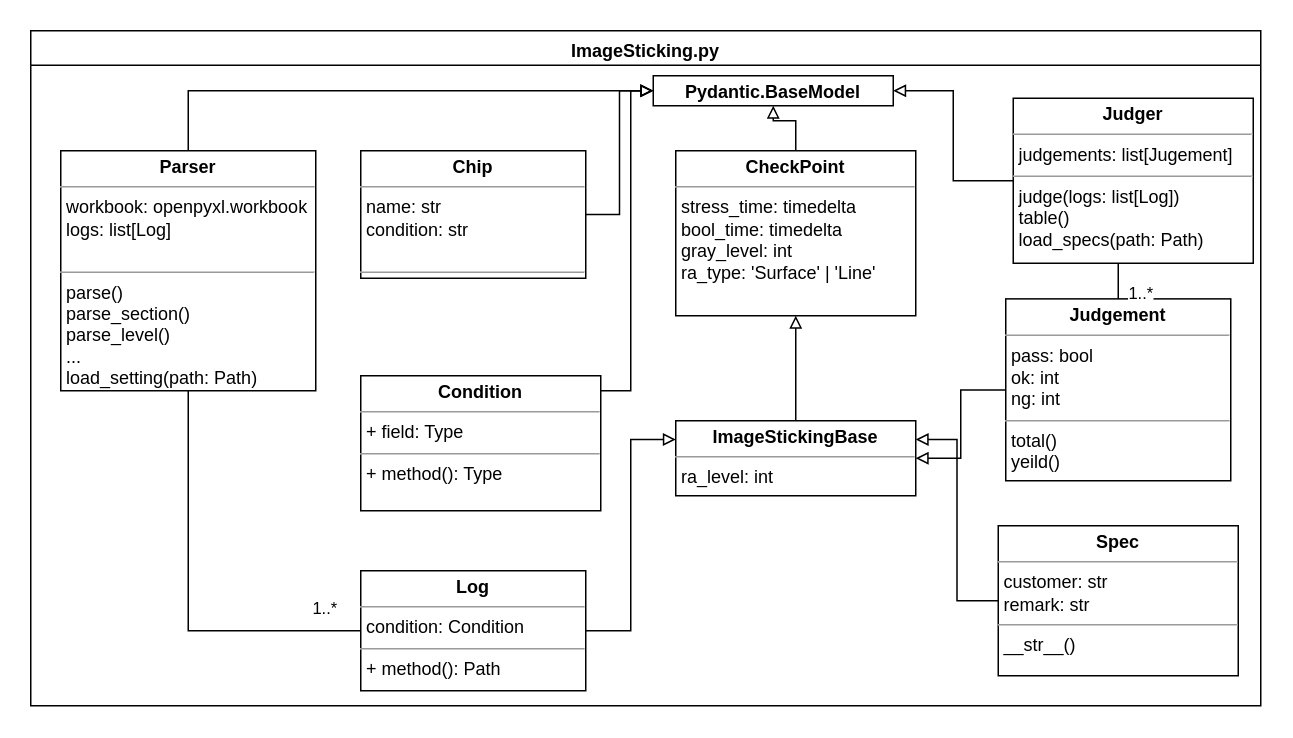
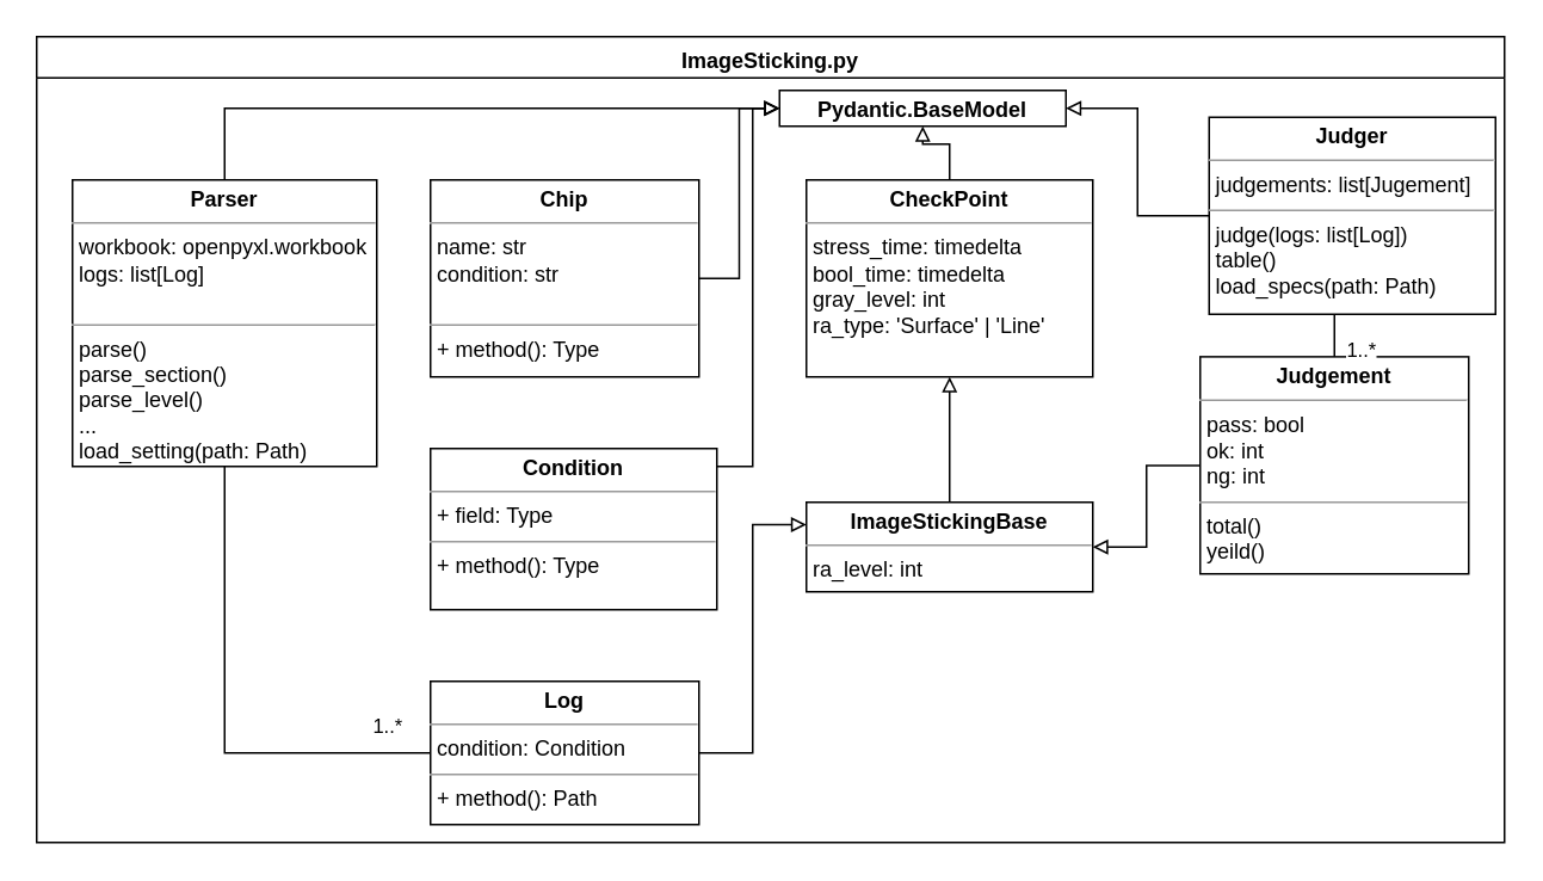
  <mxCell id="0" />
  <mxCell id="1" parent="0" />
  <mxCell id="2" value="" style="edgeStyle=orthogonalEdgeStyle;rounded=0;orthogonalLoop=1;jettySize=auto;html=1;endArrow=block;endFill=0;" edge="1" parent="1" source="3" target="5"><mxGeometry relative="1" as="geometry" /></mxCell>
  <mxCell id="3" value="&lt;p style=&quot;margin:0px;margin-top:4px;text-align:center;&quot;&gt;&lt;b&gt;ImageStickingBase&lt;/b&gt;&lt;/p&gt;&lt;hr size=&quot;1&quot;&gt;&lt;p style=&quot;margin:0px;margin-left:4px;&quot;&gt;&lt;/p&gt;&lt;p style=&quot;margin:0px;margin-left:4px;&quot;&gt;ra_level: int&lt;/p&gt;" style="verticalAlign=top;align=left;overflow=fill;fontSize=12;fontFamily=Helvetica;html=1;" vertex="1" parent="1"><mxGeometry x="450" y="280" width="160" height="50" as="geometry" /></mxCell>
  <mxCell id="4" value="" style="edgeStyle=orthogonalEdgeStyle;rounded=0;orthogonalLoop=1;jettySize=auto;html=1;endArrow=block;endFill=0;" edge="1" parent="1" source="5" target="6"><mxGeometry relative="1" as="geometry" /></mxCell>
  <mxCell id="5" value="&lt;p style=&quot;margin:0px;margin-top:4px;text-align:center;&quot;&gt;&lt;b&gt;CheckPoint&lt;/b&gt;&lt;/p&gt;&lt;hr size=&quot;1&quot;&gt;&lt;p style=&quot;margin:0px;margin-left:4px;&quot;&gt;stress_time: timedelta&lt;/p&gt;&lt;p style=&quot;margin:0px;margin-left:4px;&quot;&gt;bool_time: timedelta&lt;/p&gt;&lt;p style=&quot;margin:0px;margin-left:4px;&quot;&gt;gray_level: int&lt;/p&gt;&lt;p style=&quot;margin:0px;margin-left:4px;&quot;&gt;ra_type: 'Surface' | 'Line'&lt;/p&gt;" style="verticalAlign=top;align=left;overflow=fill;fontSize=12;fontFamily=Helvetica;html=1;" vertex="1" parent="1"><mxGeometry x="450" y="100" width="160" height="110" as="geometry" /></mxCell>
  <mxCell id="6" value="&lt;p style=&quot;margin:0px;margin-top:4px;text-align:center;&quot;&gt;&lt;b&gt;Pydantic.BaseModel&lt;/b&gt;&lt;/p&gt;" style="verticalAlign=top;align=left;overflow=fill;fontSize=12;fontFamily=Helvetica;html=1;" vertex="1" parent="1"><mxGeometry x="435" y="50" width="160" height="20" as="geometry" /></mxCell>
- <mxCell id="7" style="edgeStyle=orthogonalEdgeStyle;rounded=0;orthogonalLoop=1;jettySize=auto;html=1;entryX=1;entryY=0.25;entryDx=0;entryDy=0;fontColor=default;endArrow=block;endFill=0;" edge="1" parent="1" source="8" target="3"><mxGeometry relative="1" as="geometry" /></mxCell>
- <mxCell id="8" value="&lt;p style=&quot;margin:0px;margin-top:4px;text-align:center;&quot;&gt;&lt;b&gt;Spec&lt;/b&gt;&lt;/p&gt;&lt;hr size=&quot;1&quot;&gt;&lt;p style=&quot;margin:0px;margin-left:4px;&quot;&gt;customer: str&lt;/p&gt;&lt;p style=&quot;margin:0px;margin-left:4px;&quot;&gt;remark: str&lt;/p&gt;&lt;hr size=&quot;1&quot;&gt;&lt;p style=&quot;margin:0px;margin-left:4px;&quot;&gt;__str__()&lt;/p&gt;" style="verticalAlign=top;align=left;overflow=fill;fontSize=12;fontFamily=Helvetica;html=1;labelBackgroundColor=none;fontColor=default;" vertex="1" parent="1"><mxGeometry x="665" y="350" width="160" height="100" as="geometry" /></mxCell>
  <mxCell id="9" style="edgeStyle=orthogonalEdgeStyle;rounded=0;orthogonalLoop=1;jettySize=auto;html=1;entryX=0;entryY=0.25;entryDx=0;entryDy=0;fontColor=default;endArrow=block;endFill=0;" edge="1" parent="1" source="21" target="3"><mxGeometry relative="1" as="geometry" /></mxCell>
  <mxCell id="10" value="1..*" style="edgeStyle=orthogonalEdgeStyle;rounded=0;orthogonalLoop=1;jettySize=auto;html=1;fontColor=default;endArrow=none;endFill=0;strokeColor=default;exitX=0;exitY=0.5;exitDx=0;exitDy=0;" edge="1" parent="1" source="21" target="14"><mxGeometry x="-0.826" y="-15" relative="1" as="geometry"><mxPoint x="240" y="375" as="sourcePoint" /><mxPoint x="140" y="275" as="targetPoint" /><Array as="points"><mxPoint x="125" y="420" /></Array><mxPoint as="offset" /></mxGeometry></mxCell>
  <mxCell id="11" style="edgeStyle=orthogonalEdgeStyle;rounded=0;orthogonalLoop=1;jettySize=auto;html=1;entryX=0;entryY=0.5;entryDx=0;entryDy=0;fontColor=default;endArrow=block;endFill=0;strokeColor=default;" edge="1" parent="1" source="12" target="6"><mxGeometry relative="1" as="geometry" /></mxCell>
- <mxCell id="12" value="&lt;p style=&quot;margin:0px;margin-top:4px;text-align:center;&quot;&gt;&lt;b&gt;Chip&lt;/b&gt;&lt;/p&gt;&lt;hr size=&quot;1&quot;&gt;&lt;p style=&quot;margin:0px;margin-left:4px;&quot;&gt;name: str&lt;/p&gt;&lt;p style=&quot;margin:0px;margin-left:4px;&quot;&gt;condition: str&lt;/p&gt;&lt;p style=&quot;margin:0px;margin-left:4px;&quot;&gt;&lt;br&gt;&lt;/p&gt;&lt;hr size=&quot;1&quot;&gt;&lt;p style=&quot;margin:0px;margin-left:4px;&quot;&gt;+ method(): Type&lt;/p&gt;" style="verticalAlign=top;align=left;overflow=fill;fontSize=12;fontFamily=Helvetica;html=1;labelBackgroundColor=none;fontColor=default;" vertex="1" parent="1"><mxGeometry x="240" y="100" width="150" height="85" as="geometry" /></mxCell>
+ <mxCell id="12" value="&lt;p style=&quot;margin:0px;margin-top:4px;text-align:center;&quot;&gt;&lt;b&gt;Chip&lt;/b&gt;&lt;/p&gt;&lt;hr size=&quot;1&quot;&gt;&lt;p style=&quot;margin:0px;margin-left:4px;&quot;&gt;name: str&lt;/p&gt;&lt;p style=&quot;margin:0px;margin-left:4px;&quot;&gt;condition: str&lt;/p&gt;&lt;p style=&quot;margin:0px;margin-left:4px;&quot;&gt;&lt;br&gt;&lt;/p&gt;&lt;hr size=&quot;1&quot;&gt;&lt;p style=&quot;margin:0px;margin-left:4px;&quot;&gt;+ method(): Type&lt;/p&gt;" style="verticalAlign=top;align=left;overflow=fill;fontSize=12;fontFamily=Helvetica;html=1;labelBackgroundColor=none;fontColor=default;" vertex="1" parent="1"><mxGeometry x="240" y="100" width="150" height="110" as="geometry" /></mxCell>
  <mxCell id="13" style="edgeStyle=orthogonalEdgeStyle;rounded=0;orthogonalLoop=1;jettySize=auto;html=1;entryX=0;entryY=0.5;entryDx=0;entryDy=0;fontColor=default;endArrow=block;endFill=0;strokeColor=default;exitX=0.5;exitY=0;exitDx=0;exitDy=0;" edge="1" parent="1" source="14" target="6"><mxGeometry relative="1" as="geometry"><Array as="points"><mxPoint x="125" y="60" /></Array></mxGeometry></mxCell>
  <mxCell id="14" value="&lt;p style=&quot;margin:0px;margin-top:4px;text-align:center;&quot;&gt;&lt;b&gt;Parser&lt;/b&gt;&lt;/p&gt;&lt;hr size=&quot;1&quot;&gt;&lt;p style=&quot;margin:0px;margin-left:4px;&quot;&gt;workbook: openpyxl.workbook&lt;/p&gt;&lt;p style=&quot;margin:0px;margin-left:4px;&quot;&gt;logs: list[Log]&lt;/p&gt;&lt;p style=&quot;margin:0px;margin-left:4px;&quot;&gt;&lt;br&gt;&lt;/p&gt;&lt;hr size=&quot;1&quot;&gt;&lt;p style=&quot;margin:0px;margin-left:4px;&quot;&gt;parse()&lt;/p&gt;&lt;p style=&quot;margin:0px;margin-left:4px;&quot;&gt;parse_section()&lt;/p&gt;&lt;p style=&quot;margin:0px;margin-left:4px;&quot;&gt;parse_level()&lt;/p&gt;&lt;p style=&quot;margin:0px;margin-left:4px;&quot;&gt;...&lt;/p&gt;&lt;p style=&quot;margin:0px;margin-left:4px;&quot;&gt;load_setting(path: Path)&lt;/p&gt;" style="verticalAlign=top;align=left;overflow=fill;fontSize=12;fontFamily=Helvetica;html=1;labelBackgroundColor=none;fontColor=default;" vertex="1" parent="1"><mxGeometry x="40" y="100" width="170" height="160" as="geometry" /></mxCell>
  <mxCell id="15" style="edgeStyle=orthogonalEdgeStyle;rounded=0;orthogonalLoop=1;jettySize=auto;html=1;fontColor=default;endArrow=block;endFill=0;strokeColor=default;" edge="1" parent="1" source="18" target="3"><mxGeometry relative="1" as="geometry" /></mxCell>
  <mxCell id="16" style="edgeStyle=orthogonalEdgeStyle;rounded=0;orthogonalLoop=1;jettySize=auto;html=1;fontColor=default;endArrow=block;endFill=0;strokeColor=default;" edge="1" parent="1" source="17" target="6"><mxGeometry relative="1" as="geometry" /></mxCell>
  <mxCell id="17" value="&lt;p style=&quot;margin:0px;margin-top:4px;text-align:center;&quot;&gt;&lt;b&gt;Judger&lt;/b&gt;&lt;/p&gt;&lt;hr size=&quot;1&quot;&gt;&lt;p style=&quot;margin:0px;margin-left:4px;&quot;&gt;judgements: list[Jugement]&lt;/p&gt;&lt;hr size=&quot;1&quot;&gt;&lt;p style=&quot;margin:0px;margin-left:4px;&quot;&gt;judge(logs: list[Log])&lt;/p&gt;&lt;p style=&quot;margin:0px;margin-left:4px;&quot;&gt;table()&lt;/p&gt;&lt;p style=&quot;margin:0px;margin-left:4px;&quot;&gt;load_specs(path: Path)&lt;/p&gt;" style="verticalAlign=top;align=left;overflow=fill;fontSize=12;fontFamily=Helvetica;html=1;labelBackgroundColor=none;fontColor=default;" vertex="1" parent="1"><mxGeometry x="675" y="65" width="160" height="110" as="geometry" /></mxCell>
  <mxCell id="18" value="&lt;p style=&quot;margin:0px;margin-top:4px;text-align:center;&quot;&gt;&lt;b&gt;Judgement&lt;/b&gt;&lt;/p&gt;&lt;hr size=&quot;1&quot;&gt;&lt;p style=&quot;margin:0px;margin-left:4px;&quot;&gt;&lt;span style=&quot;background-color: initial;&quot;&gt;pass: bool&lt;/span&gt;&lt;/p&gt;&lt;p style=&quot;margin:0px;margin-left:4px;&quot;&gt;&lt;span style=&quot;background-color: initial;&quot;&gt;ok: int&lt;/span&gt;&lt;/p&gt;&lt;p style=&quot;margin:0px;margin-left:4px;&quot;&gt;&lt;span style=&quot;background-color: initial;&quot;&gt;ng: int&lt;/span&gt;&lt;/p&gt;&lt;hr size=&quot;1&quot;&gt;&lt;p style=&quot;margin: 0px 0px 0px 4px;&quot;&gt;total()&lt;/p&gt;&lt;p style=&quot;margin: 0px 0px 0px 4px;&quot;&gt;yeild()&lt;/p&gt;&lt;div&gt;&lt;span style=&quot;background-color: initial;&quot;&gt;&lt;br&gt;&lt;/span&gt;&lt;/div&gt;" style="verticalAlign=top;align=left;overflow=fill;fontSize=12;fontFamily=Helvetica;html=1;labelBackgroundColor=none;fontColor=default;" vertex="1" parent="1"><mxGeometry x="670" y="198.75" width="150" height="121.25" as="geometry" /></mxCell>
  <mxCell id="19" value="1..*" style="edgeStyle=orthogonalEdgeStyle;rounded=0;orthogonalLoop=1;jettySize=auto;html=1;fontColor=default;endArrow=none;endFill=0;strokeColor=default;exitX=0.5;exitY=0;exitDx=0;exitDy=0;" edge="1" parent="1" source="18" target="17"><mxGeometry x="-0.641" y="-15" relative="1" as="geometry"><mxPoint x="810" y="280" as="sourcePoint" /><mxPoint x="700" y="200" as="targetPoint" /><Array as="points"><mxPoint x="745" y="190" /><mxPoint x="745" y="190" /></Array><mxPoint as="offset" /></mxGeometry></mxCell>
  <mxCell id="20" value="ImageSticking.py" style="swimlane;labelBackgroundColor=none;fontColor=default;verticalAlign=top;" vertex="1" parent="1"><mxGeometry x="20" y="20" width="820" height="450" as="geometry"><mxRectangle x="-100" y="10" width="100" height="30" as="alternateBounds" /></mxGeometry></mxCell>
  <mxCell id="21" value="&lt;p style=&quot;margin:0px;margin-top:4px;text-align:center;&quot;&gt;&lt;b&gt;Log&lt;/b&gt;&lt;/p&gt;&lt;hr size=&quot;1&quot;&gt;&lt;p style=&quot;margin:0px;margin-left:4px;&quot;&gt;condition: Condition&lt;/p&gt;&lt;hr size=&quot;1&quot;&gt;&lt;p style=&quot;margin:0px;margin-left:4px;&quot;&gt;+ method(): Path&lt;/p&gt;" style="verticalAlign=top;align=left;overflow=fill;fontSize=12;fontFamily=Helvetica;html=1;labelBackgroundColor=none;fontColor=default;" vertex="1" parent="20"><mxGeometry x="220" y="360" width="150" height="80" as="geometry" /></mxCell>
  <mxCell id="22" value="&lt;p style=&quot;margin:0px;margin-top:4px;text-align:center;&quot;&gt;&lt;b&gt;Condition&lt;/b&gt;&lt;/p&gt;&lt;hr size=&quot;1&quot;&gt;&lt;p style=&quot;margin:0px;margin-left:4px;&quot;&gt;+ field: Type&lt;/p&gt;&lt;hr size=&quot;1&quot;&gt;&lt;p style=&quot;margin:0px;margin-left:4px;&quot;&gt;+ method(): Type&lt;/p&gt;" style="verticalAlign=top;align=left;overflow=fill;fontSize=12;fontFamily=Helvetica;html=1;labelBackgroundColor=none;fontColor=default;" vertex="1" parent="20"><mxGeometry x="220" y="230" width="160" height="90" as="geometry" /></mxCell>
  <mxCell id="23" style="edgeStyle=orthogonalEdgeStyle;rounded=0;orthogonalLoop=1;jettySize=auto;html=1;fontSize=13;fontColor=default;endArrow=block;endFill=0;strokeColor=default;" edge="1" parent="1" source="22" target="6"><mxGeometry relative="1" as="geometry"><Array as="points"><mxPoint x="420" y="260" /><mxPoint x="420" y="60" /></Array></mxGeometry></mxCell>
